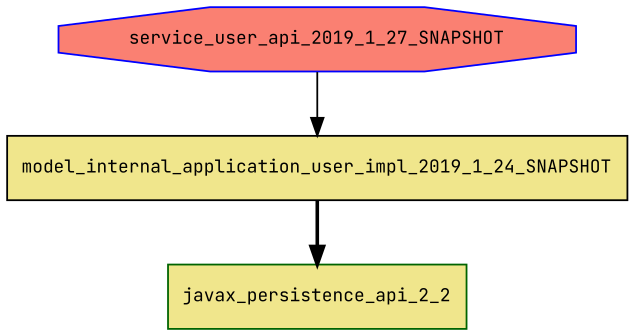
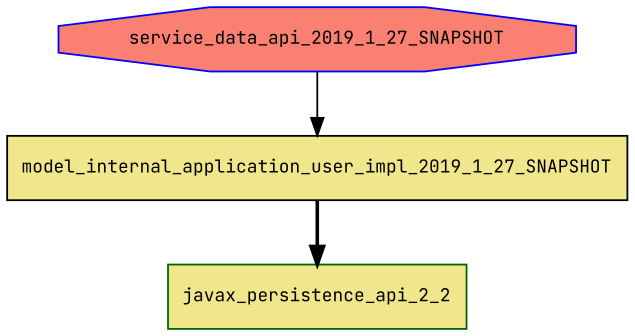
  digraph {
    fontname="JetBrains Mono"
    node [fillcolor=khaki fontname="JetBrains Mono" fontsize=10.0 shape=box style=filled]
    edge [fontname="JetBrains Mono"]
-   service_data_api_2019_1_27_SNAPSHOT [color=blue fillcolor=salmon shape=octagon label=service_user_api_2019_1_27_SNAPSHOT]
-   model_internal_application_user_impl_2019_1_27_SNAPSHOT [color=black label=model_internal_application_user_impl_2019_1_24_SNAPSHOT]
+   service_data_api_2019_1_27_SNAPSHOT [color=blue fillcolor=salmon shape=octagon]
+   model_internal_application_user_impl_2019_1_27_SNAPSHOT [color=black]
    javax_persistence_api_2_2 [color=darkgreen]
    service_data_api_2019_1_27_SNAPSHOT -> model_internal_application_user_impl_2019_1_27_SNAPSHOT [style=solid]
    model_internal_application_user_impl_2019_1_27_SNAPSHOT -> javax_persistence_api_2_2 [style=bold]
  }
